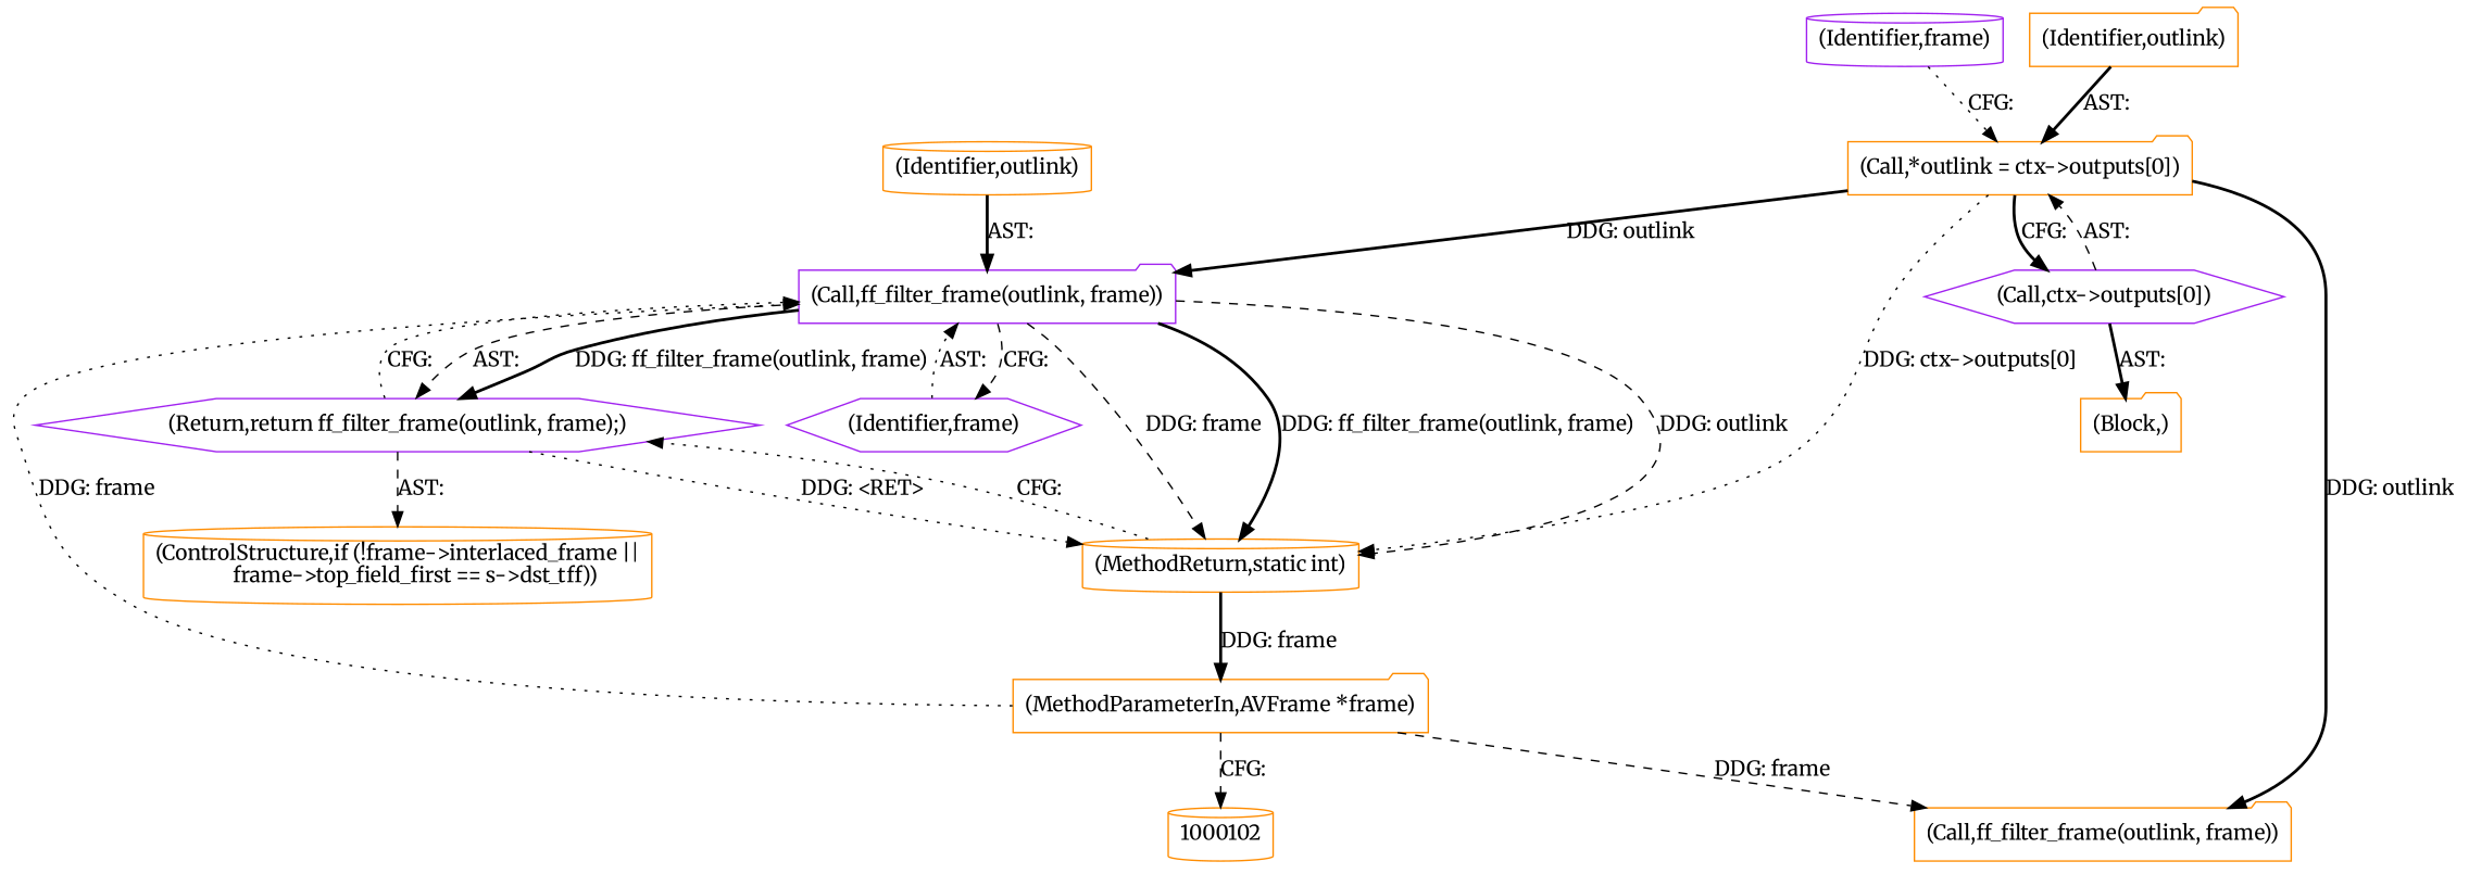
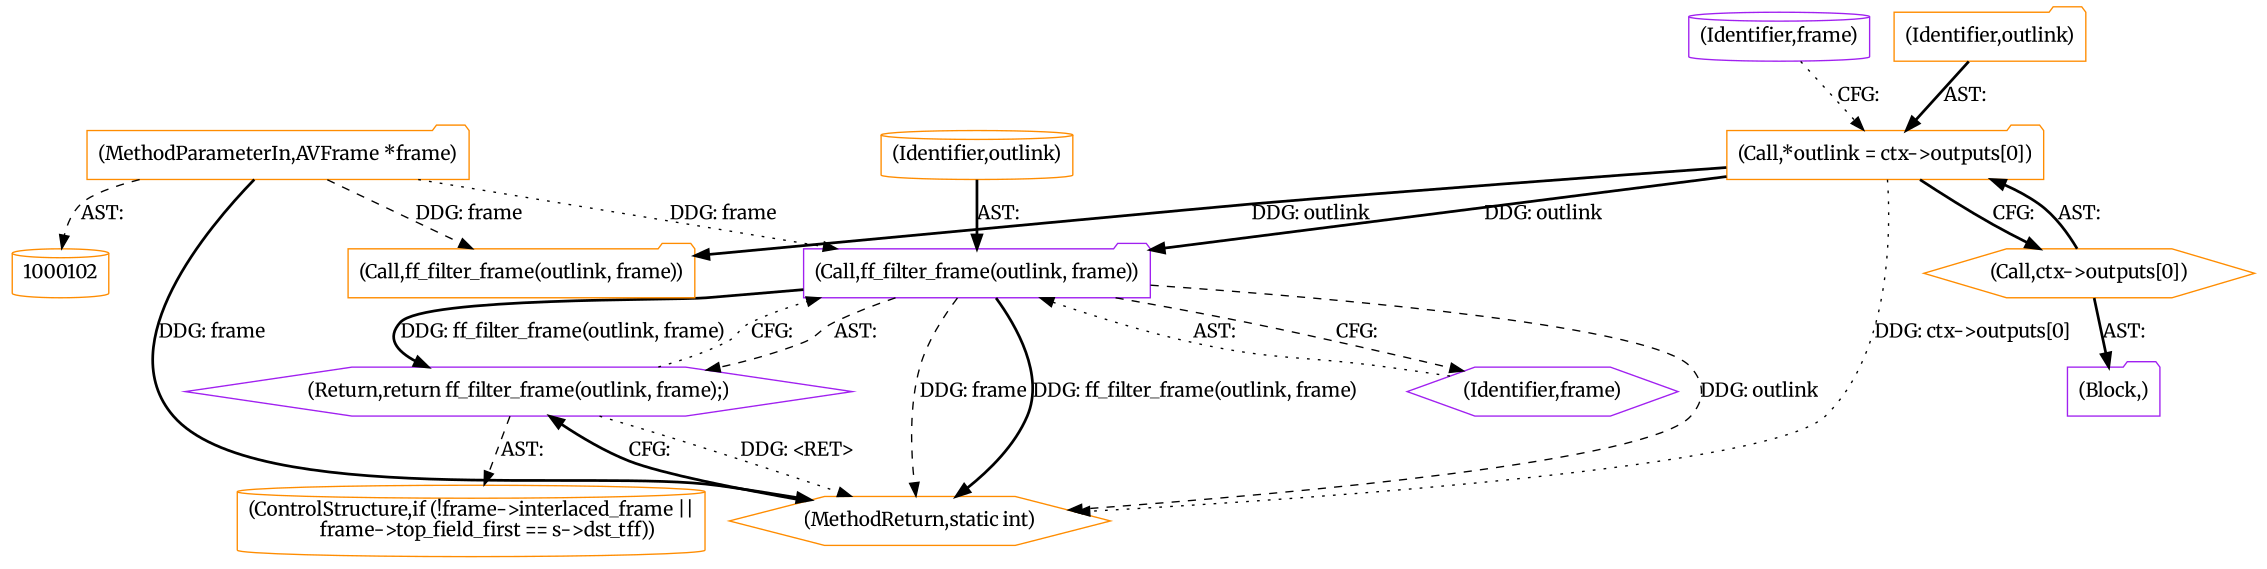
  digraph {
    fontname=Merriweather
    node [color=darkorange fontname=Merriweather shape=folder]
    edge [fontname=Merriweather style=bold]
    n1 [color=purple label="(Call,ff_filter_frame(outlink, frame))"]
    n2 [color=purple label="(Return,return ff_filter_frame(outlink, frame);)" shape=hexagon]
    n3 [color=purple label="(Identifier,frame)" shape=hexagon]
-   n4 [label="(MethodReturn,static int)" shape=cylinder]
+   n4 [label="(MethodReturn,static int)" shape=hexagon]
    n5 [label="(ControlStructure,if (!frame->interlaced_frame ||\n        frame->top_field_first == s->dst_tff))" shape=cylinder]
    n6 [label="(Call,*outlink = ctx->outputs[0])"]
-   n7 [color=purple label="(Call,ctx->outputs[0])" shape=hexagon]
+   n7 [label="(Call,ctx->outputs[0])" shape=hexagon]
    n8 [label="(Call,ff_filter_frame(outlink, frame))"]
-   n9 [label="(Block,)"]
+   n9 [color=purple label="(Block,)"]
    n10 [label="(MethodParameterIn,AVFrame *frame)"]
    1000102 [shape=cylinder]
    n12 [color=purple label="(Identifier,frame)" shape=cylinder]
    n13 [label="(Identifier,outlink)"]
    n14 [label="(Identifier,outlink)" shape=cylinder]
    n1 -> n2 [label="AST: " style=dashed]
    n1 -> n2 [label="DDG: ff_filter_frame(outlink, frame)"]
    n1 -> n3 [label="CFG: " style=dashed]
    n1 -> n4 [label="DDG: frame" style=dashed]
    n1 -> n4 [label="DDG: ff_filter_frame(outlink, frame)"]
    n1 -> n4 [label="DDG: outlink" style=dashed]
    n2 -> n1 [label="CFG: " style=dotted]
    n2 -> n4 [label="DDG: <RET>" style=dotted]
    n2 -> n5 [label="AST: " style=dashed]
    n3 -> n1 [label="AST: " style=dotted]
-   n4 -> n2 [label="CFG: " style=dotted]
+   n4 -> n2 [label="CFG: "]
    n6 -> n1 [label="DDG: outlink"]
    n6 -> n4 [label="DDG: ctx->outputs[0]" style=dotted]
    n6 -> n7 [label="CFG: "]
    n6 -> n8 [label="DDG: outlink"]
-   n7 -> n6 [label="AST: " style=dashed]
+   n7 -> n6 [label="AST: "]
    n7 -> n9 [label="AST: "]
    n10 -> n1 [label="DDG: frame" style=dotted]
-   n4 -> n10 [label="DDG: frame"]
+   n10 -> n4 [label="DDG: frame"]
    n10 -> n8 [label="DDG: frame" style=dashed]
-   n10 -> 1000102 [label="CFG: " style=dashed]
+   n10 -> 1000102 [label="AST: " style=dashed]
    n12 -> n6 [label="CFG: " style=dotted]
    n13 -> n6 [label="AST: "]
    n14 -> n1 [label="AST: "]
  }
